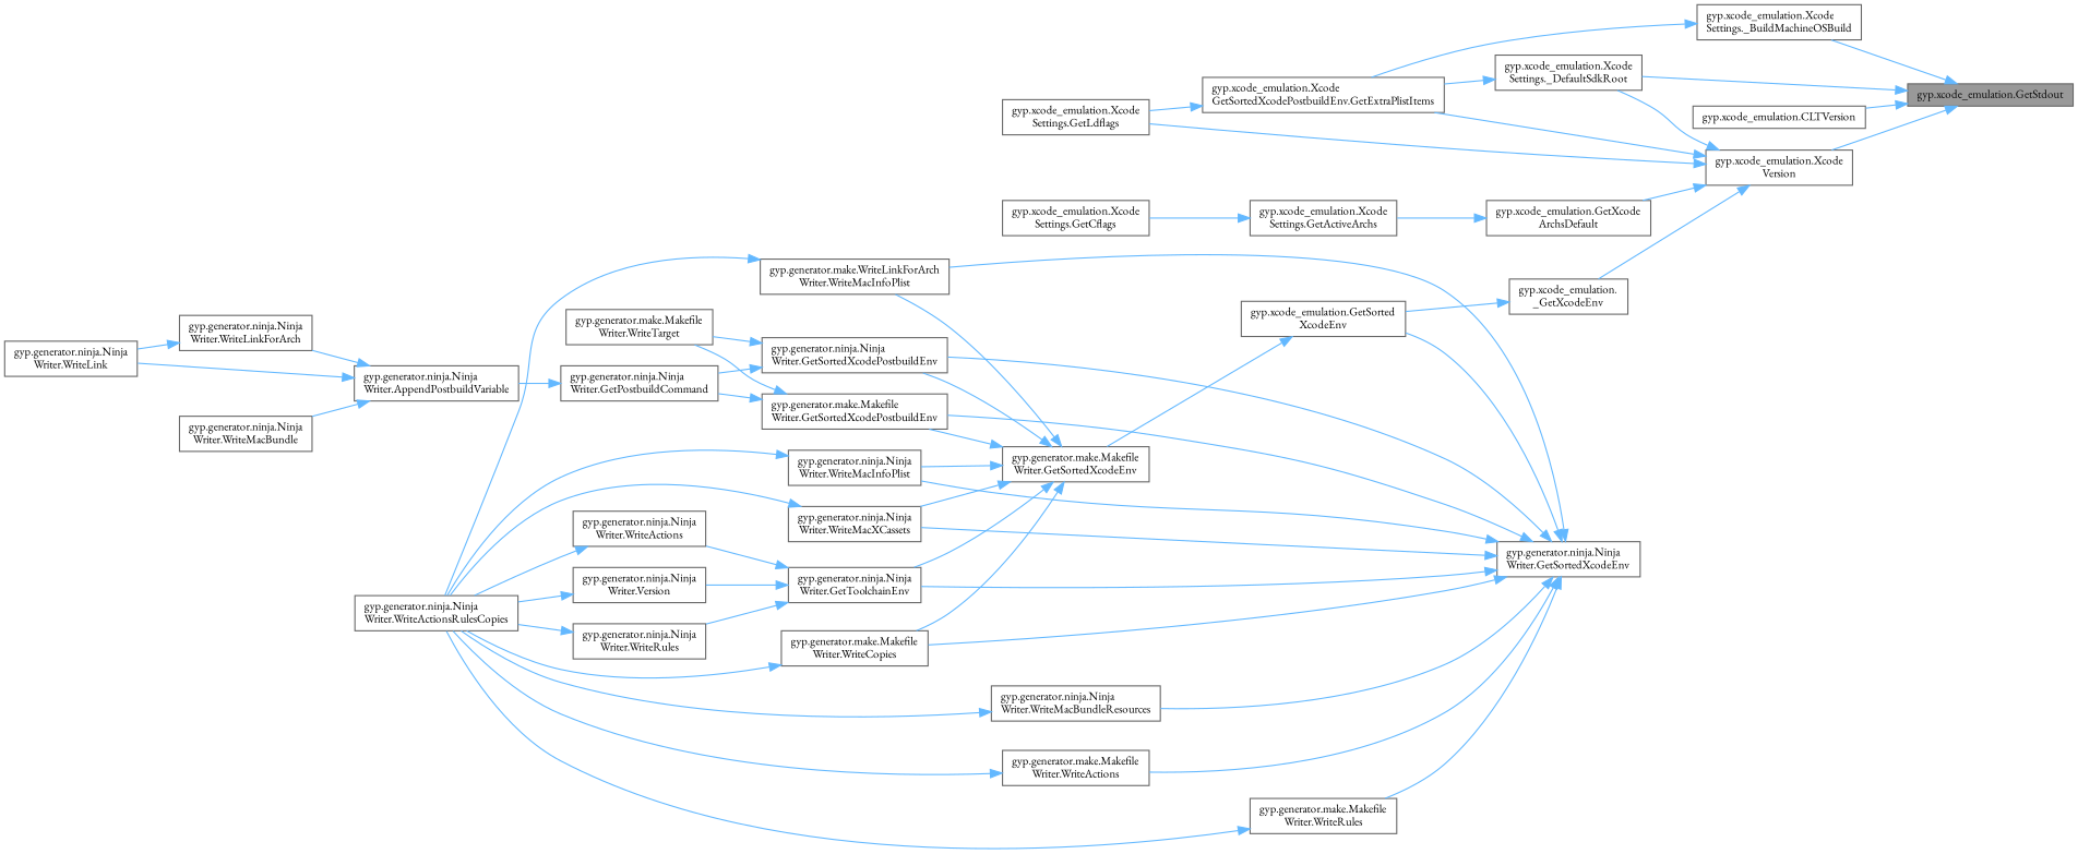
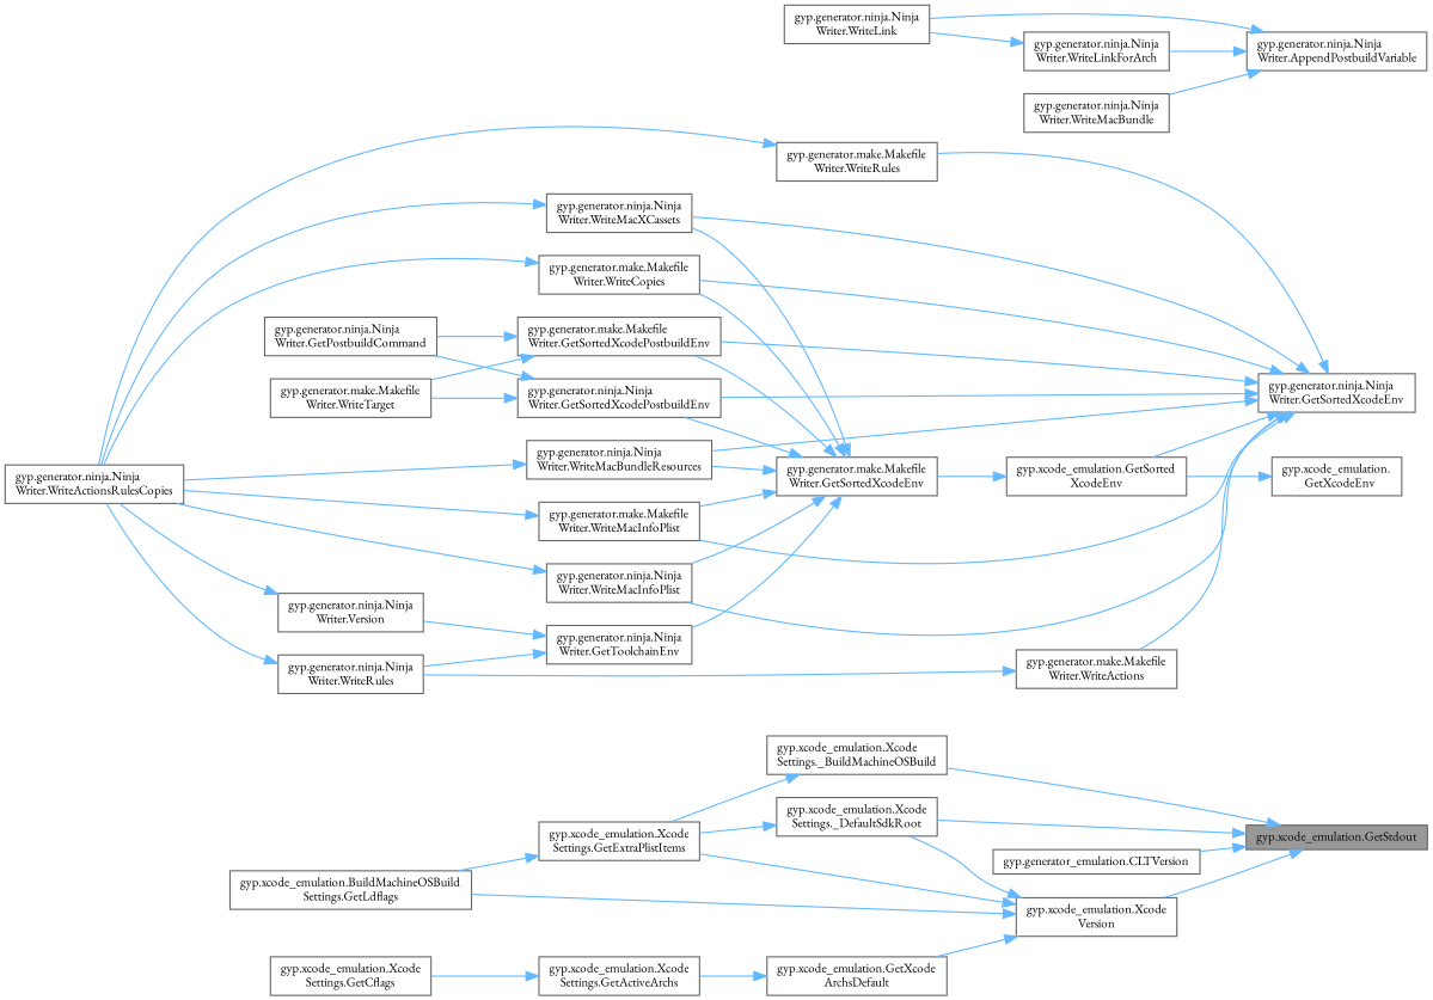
  digraph {
    fontname="EB Garamond"
    rankdir=RL
    node [color=grey40 fillcolor=white fontname="EB Garamond" fontsize=10 shape=box style=filled]
    edge [color=steelblue1 dir=back fontname="EB Garamond" fontsize=10 labelfontname=Helvetica labelfontsize=10 style=solid]
    n1 [color=gray40 fillcolor=grey60 fontcolor=black height=0.2 label="gyp.xcode_emulation.GetStdout" width=0.4]
    n2 [height=0.2 label="gyp.xcode_emulation.Xcode\lSettings._BuildMachineOSBuild" width=0.4]
    n3 [height=0.2 label="gyp.xcode_emulation.Xcode\lSettings._DefaultSdkRoot" width=0.4]
-   n4 [height=0.2 label="gyp.xcode_emulation.CLTVersion" width=0.4]
+   n4 [height=0.2 label="gyp.generator_emulation.CLTVersion" width=0.4]
    n5 [height=0.2 label="gyp.xcode_emulation.Xcode\lVersion" width=0.4]
-   n6 [height=0.2 label="gyp.xcode_emulation.Xcode\lGetSortedXcodePostbuildEnv.GetExtraPlistItems" width=0.4]
-   n7 [height=0.2 label="gyp.xcode_emulation.Xcode\lSettings.GetLdflags" width=0.4]
+   n6 [height=0.2 label="gyp.xcode_emulation.Xcode\lSettings.GetExtraPlistItems" width=0.4]
+   n7 [height=0.2 label="gyp.xcode_emulation.BuildMachineOSBuild\lSettings.GetLdflags" width=0.4]
    n8 [height=0.2 label="gyp.xcode_emulation.\l_GetXcodeEnv" width=0.4]
    n9 [height=0.2 label="gyp.xcode_emulation.GetXcode\lArchsDefault" width=0.4]
    n10 [height=0.2 label="gyp.xcode_emulation.GetSorted\lXcodeEnv" width=0.4]
    n11 [height=0.2 label="gyp.xcode_emulation.Xcode\lSettings.GetActiveArchs" width=0.4]
    n12 [height=0.2 label="gyp.generator.make.Makefile\lWriter.GetSortedXcodeEnv" width=0.4]
    n13 [height=0.2 label="gyp.generator.make.Makefile\lWriter.GetSortedXcodePostbuildEnv" width=0.4]
    n14 [height=0.2 label="gyp.generator.ninja.Ninja\lWriter.GetSortedXcodePostbuildEnv" width=0.4]
    n15 [height=0.2 label="gyp.generator.ninja.Ninja\lWriter.GetToolchainEnv" width=0.4]
    n16 [height=0.2 label="gyp.generator.make.Makefile\lWriter.WriteCopies" width=0.4]
    n17 [height=0.2 label="gyp.generator.ninja.Ninja\lWriter.WriteMacBundleResources" width=0.4]
-   n18 [height=0.2 label="gyp.generator.make.WriteLinkForArch\lWriter.WriteMacInfoPlist" width=0.4]
+   n18 [height=0.2 label="gyp.generator.make.Makefile\lWriter.WriteMacInfoPlist" width=0.4]
    n19 [height=0.2 label="gyp.generator.ninja.Ninja\lWriter.WriteMacInfoPlist" width=0.4]
    n20 [height=0.2 label="gyp.generator.ninja.Ninja\lWriter.WriteMacXCassets" width=0.4]
    n21 [height=0.2 label="gyp.generator.ninja.Ninja\lWriter.GetSortedXcodeEnv" width=0.4]
    n22 [height=0.2 label="gyp.generator.make.Makefile\lWriter.WriteActions" width=0.4]
    n23 [height=0.2 label="gyp.generator.make.Makefile\lWriter.WriteRules" width=0.4]
    n24 [height=0.2 label="gyp.generator.ninja.Ninja\lWriter.GetPostbuildCommand" width=0.4]
    n25 [height=0.2 label="gyp.generator.make.Makefile\lWriter.WriteTarget" width=0.4]
-   n26 [height=0.2 label="gyp.generator.ninja.Ninja\lWriter.WriteActions" width=0.4]
    n27 [height=0.2 label="gyp.generator.ninja.Ninja\lWriter.Version" width=0.4]
    n28 [height=0.2 label="gyp.generator.ninja.Ninja\lWriter.WriteRules" width=0.4]
    n29 [height=0.2 label="gyp.generator.ninja.Ninja\lWriter.WriteActionsRulesCopies" width=0.4]
    n30 [height=0.2 label="gyp.generator.ninja.Ninja\lWriter.AppendPostbuildVariable" width=0.4]
    n31 [height=0.2 label="gyp.generator.ninja.Ninja\lWriter.WriteLink" width=0.4]
    n32 [height=0.2 label="gyp.generator.ninja.Ninja\lWriter.WriteLinkForArch" width=0.4]
    n33 [height=0.2 label="gyp.generator.ninja.Ninja\lWriter.WriteMacBundle" width=0.4]
    n34 [height=0.2 label="gyp.xcode_emulation.Xcode\lSettings.GetCflags" width=0.4]
    n1 -> n2
    n1 -> n3
    n1 -> n4
    n1 -> n5
    n2 -> n6
    n3 -> n6
    n5 -> n3
    n5 -> n6
    n5 -> n7
-   n5 -> n8
    n5 -> n9
    n6 -> n7
    n8 -> n10
    n9 -> n11
    n10 -> n12
    n11 -> n34
    n12 -> n13
    n12 -> n14
    n12 -> n15
    n12 -> n16
+   n12 -> n17
    n12 -> n18
    n12 -> n19
    n12 -> n20
    n13 -> n24
    n13 -> n25
    n14 -> n24
    n14 -> n25
-   n15 -> n26
    n15 -> n27
    n15 -> n28
    n16 -> n29
    n17 -> n29
    n18 -> n29
    n19 -> n29
    n20 -> n29
    n21 -> n10
    n21 -> n13
    n21 -> n14
-   n21 -> n15
    n21 -> n16
    n21 -> n17
    n21 -> n18
    n21 -> n19
    n21 -> n20
    n21 -> n22
    n21 -> n23
-   n22 -> n29
+   n22 -> n28
    n23 -> n29
-   n24 -> n30
-   n26 -> n29
    n27 -> n29
    n28 -> n29
    n30 -> n31
    n30 -> n32
    n30 -> n33
    n32 -> n31
  }
